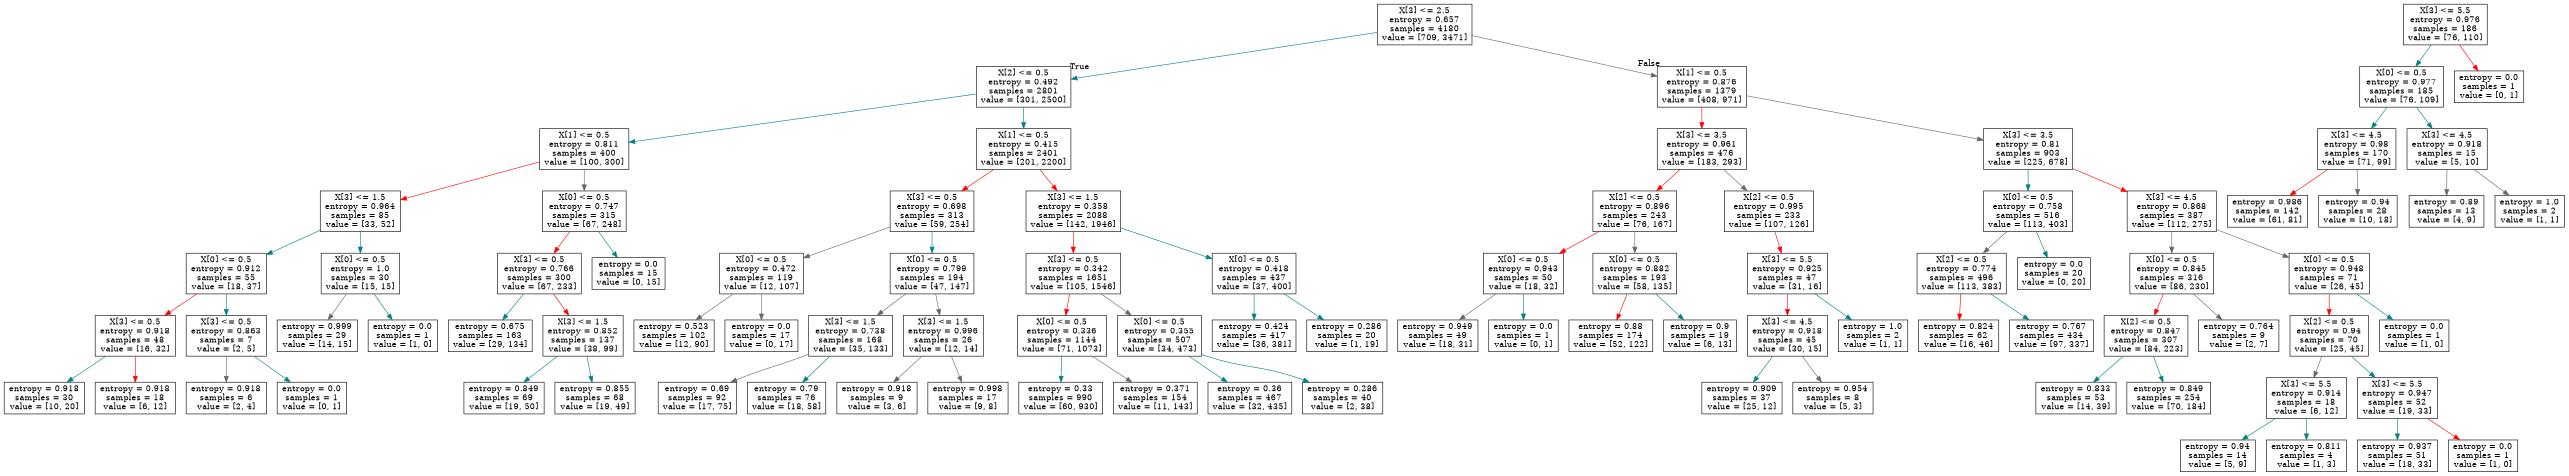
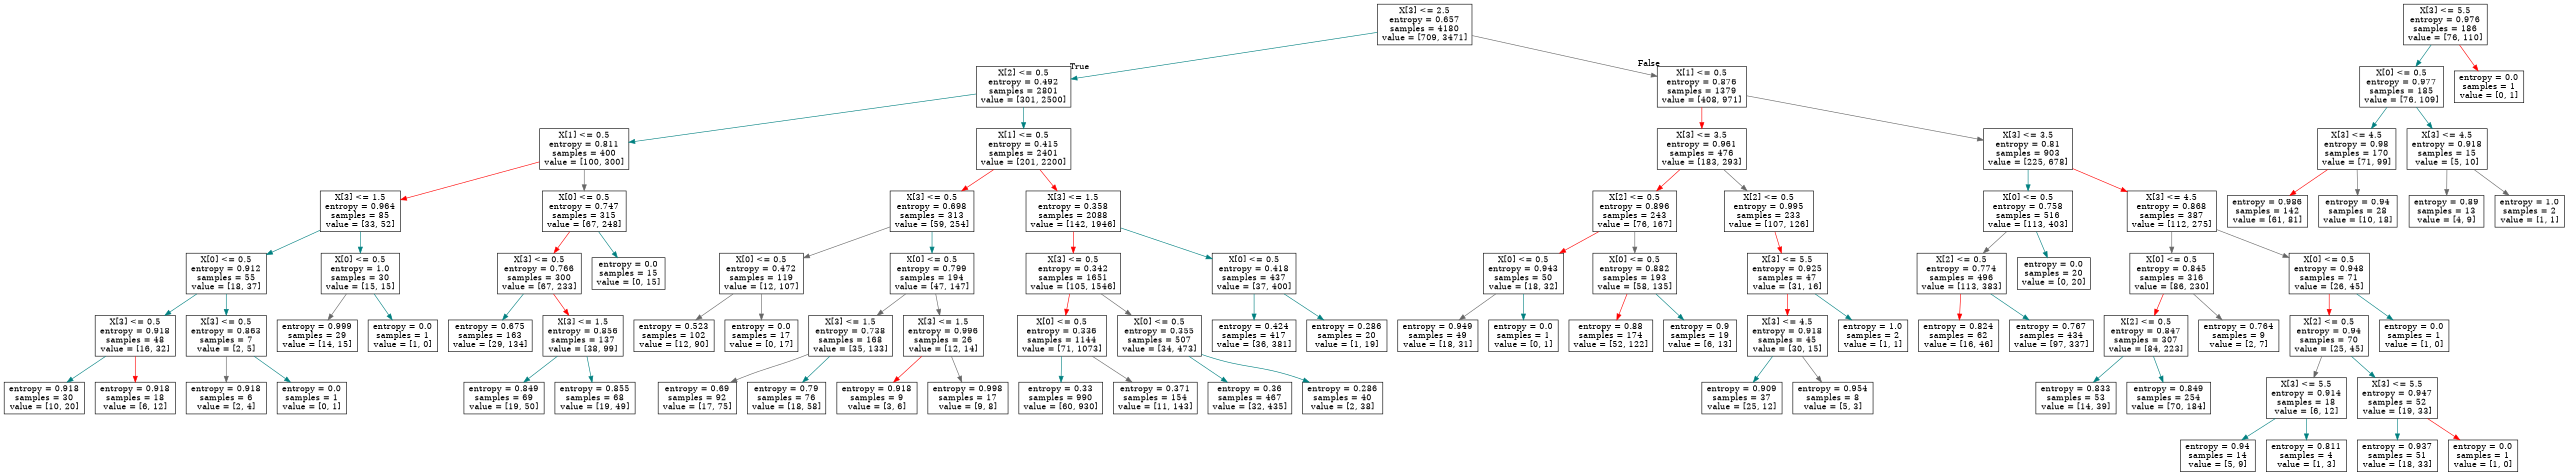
  digraph {
    node [shape=box]
    edge [color=teal]
    n1 [label="X[3] <= 2.5\nentropy = 0.657\nsamples = 4180\nvalue = [709, 3471]"]
    n2 [label="X[2] <= 0.5\nentropy = 0.492\nsamples = 2801\nvalue = [301, 2500]"]
    n3 [label="X[1] <= 0.5\nentropy = 0.876\nsamples = 1379\nvalue = [408, 971]"]
    n4 [label="X[1] <= 0.5\nentropy = 0.811\nsamples = 400\nvalue = [100, 300]"]
    n5 [label="X[1] <= 0.5\nentropy = 0.415\nsamples = 2401\nvalue = [201, 2200]"]
    n6 [label="X[3] <= 3.5\nentropy = 0.961\nsamples = 476\nvalue = [183, 293]"]
    n7 [label="X[3] <= 3.5\nentropy = 0.81\nsamples = 903\nvalue = [225, 678]"]
    n8 [label="X[3] <= 1.5\nentropy = 0.964\nsamples = 85\nvalue = [33, 52]"]
    n9 [label="X[0] <= 0.5\nentropy = 0.747\nsamples = 315\nvalue = [67, 248]"]
    n10 [label="X[3] <= 0.5\nentropy = 0.698\nsamples = 313\nvalue = [59, 254]"]
    n11 [label="X[3] <= 1.5\nentropy = 0.358\nsamples = 2088\nvalue = [142, 1946]"]
    n12 [label="X[0] <= 0.5\nentropy = 0.912\nsamples = 55\nvalue = [18, 37]"]
    n13 [label="X[0] <= 0.5\nentropy = 1.0\nsamples = 30\nvalue = [15, 15]"]
    n14 [label="X[3] <= 0.5\nentropy = 0.766\nsamples = 300\nvalue = [67, 233]"]
    n15 [label="entropy = 0.0\nsamples = 15\nvalue = [0, 15]"]
    n16 [label="X[3] <= 0.5\nentropy = 0.918\nsamples = 48\nvalue = [16, 32]"]
    n17 [label="X[3] <= 0.5\nentropy = 0.863\nsamples = 7\nvalue = [2, 5]"]
    n18 [label="entropy = 0.999\nsamples = 29\nvalue = [14, 15]"]
    n19 [label="entropy = 0.0\nsamples = 1\nvalue = [1, 0]"]
    n20 [label="entropy = 0.918\nsamples = 30\nvalue = [10, 20]"]
    n21 [label="entropy = 0.918\nsamples = 18\nvalue = [6, 12]"]
    n22 [label="entropy = 0.918\nsamples = 6\nvalue = [2, 4]"]
    n23 [label="entropy = 0.0\nsamples = 1\nvalue = [0, 1]"]
    n24 [label="entropy = 0.675\nsamples = 163\nvalue = [29, 134]"]
-   n25 [label="X[3] <= 1.5\nentropy = 0.852\nsamples = 137\nvalue = [38, 99]"]
+   n25 [label="X[3] <= 1.5\nentropy = 0.856\nsamples = 137\nvalue = [38, 99]"]
    n26 [label="entropy = 0.849\nsamples = 69\nvalue = [19, 50]"]
    n27 [label="entropy = 0.855\nsamples = 68\nvalue = [19, 49]"]
    n28 [label="X[0] <= 0.5\nentropy = 0.472\nsamples = 119\nvalue = [12, 107]"]
    n29 [label="X[0] <= 0.5\nentropy = 0.799\nsamples = 194\nvalue = [47, 147]"]
    n30 [label="X[3] <= 0.5\nentropy = 0.342\nsamples = 1651\nvalue = [105, 1546]"]
    n31 [label="X[0] <= 0.5\nentropy = 0.418\nsamples = 437\nvalue = [37, 400]"]
    n32 [label="entropy = 0.523\nsamples = 102\nvalue = [12, 90]"]
    n33 [label="entropy = 0.0\nsamples = 17\nvalue = [0, 17]"]
    n34 [label="X[3] <= 1.5\nentropy = 0.738\nsamples = 168\nvalue = [35, 133]"]
    n35 [label="X[3] <= 1.5\nentropy = 0.996\nsamples = 26\nvalue = [12, 14]"]
    n36 [label="entropy = 0.69\nsamples = 92\nvalue = [17, 75]"]
    n37 [label="entropy = 0.79\nsamples = 76\nvalue = [18, 58]"]
    n38 [label="entropy = 0.918\nsamples = 9\nvalue = [3, 6]"]
    n39 [label="entropy = 0.998\nsamples = 17\nvalue = [9, 8]"]
    n40 [label="X[0] <= 0.5\nentropy = 0.336\nsamples = 1144\nvalue = [71, 1073]"]
    n41 [label="X[0] <= 0.5\nentropy = 0.355\nsamples = 507\nvalue = [34, 473]"]
    n42 [label="entropy = 0.424\nsamples = 417\nvalue = [36, 381]"]
    n43 [label="entropy = 0.286\nsamples = 20\nvalue = [1, 19]"]
    n44 [label="entropy = 0.33\nsamples = 990\nvalue = [60, 930]"]
    n45 [label="entropy = 0.371\nsamples = 154\nvalue = [11, 143]"]
    n46 [label="entropy = 0.36\nsamples = 467\nvalue = [32, 435]"]
    n47 [label="entropy = 0.286\nsamples = 40\nvalue = [2, 38]"]
    n48 [label="X[2] <= 0.5\nentropy = 0.896\nsamples = 243\nvalue = [76, 167]"]
    n49 [label="X[2] <= 0.5\nentropy = 0.995\nsamples = 233\nvalue = [107, 126]"]
    n50 [label="X[0] <= 0.5\nentropy = 0.758\nsamples = 516\nvalue = [113, 403]"]
    n51 [label="X[3] <= 4.5\nentropy = 0.868\nsamples = 387\nvalue = [112, 275]"]
    n52 [label="X[0] <= 0.5\nentropy = 0.943\nsamples = 50\nvalue = [18, 32]"]
    n53 [label="X[0] <= 0.5\nentropy = 0.882\nsamples = 193\nvalue = [58, 135]"]
    n54 [label="X[3] <= 5.5\nentropy = 0.925\nsamples = 47\nvalue = [31, 16]"]
    n55 [label="entropy = 0.949\nsamples = 49\nvalue = [18, 31]"]
    n56 [label="entropy = 0.0\nsamples = 1\nvalue = [0, 1]"]
    n57 [label="entropy = 0.88\nsamples = 174\nvalue = [52, 122]"]
    n58 [label="entropy = 0.9\nsamples = 19\nvalue = [6, 13]"]
    n59 [label="X[3] <= 4.5\nentropy = 0.918\nsamples = 45\nvalue = [30, 15]"]
    n60 [label="entropy = 1.0\nsamples = 2\nvalue = [1, 1]"]
    n61 [label="X[3] <= 5.5\nentropy = 0.976\nsamples = 186\nvalue = [76, 110]"]
    n62 [label="X[0] <= 0.5\nentropy = 0.977\nsamples = 185\nvalue = [76, 109]"]
    n63 [label="entropy = 0.0\nsamples = 1\nvalue = [0, 1]"]
    n64 [label="entropy = 0.909\nsamples = 37\nvalue = [25, 12]"]
    n65 [label="entropy = 0.954\nsamples = 8\nvalue = [5, 3]"]
    n66 [label="X[3] <= 4.5\nentropy = 0.98\nsamples = 170\nvalue = [71, 99]"]
    n67 [label="X[3] <= 4.5\nentropy = 0.918\nsamples = 15\nvalue = [5, 10]"]
    n68 [label="entropy = 0.986\nsamples = 142\nvalue = [61, 81]"]
    n69 [label="entropy = 0.94\nsamples = 28\nvalue = [10, 18]"]
    n70 [label="entropy = 0.89\nsamples = 13\nvalue = [4, 9]"]
    n71 [label="entropy = 1.0\nsamples = 2\nvalue = [1, 1]"]
    n72 [label="X[2] <= 0.5\nentropy = 0.774\nsamples = 496\nvalue = [113, 383]"]
    n73 [label="entropy = 0.0\nsamples = 20\nvalue = [0, 20]"]
    n74 [label="X[0] <= 0.5\nentropy = 0.845\nsamples = 316\nvalue = [86, 230]"]
    n75 [label="X[0] <= 0.5\nentropy = 0.948\nsamples = 71\nvalue = [26, 45]"]
    n76 [label="entropy = 0.824\nsamples = 62\nvalue = [16, 46]"]
    n77 [label="entropy = 0.767\nsamples = 434\nvalue = [97, 337]"]
    n78 [label="X[2] <= 0.5\nentropy = 0.847\nsamples = 307\nvalue = [84, 223]"]
    n79 [label="entropy = 0.764\nsamples = 9\nvalue = [2, 7]"]
    n80 [label="X[2] <= 0.5\nentropy = 0.94\nsamples = 70\nvalue = [25, 45]"]
    n81 [label="entropy = 0.0\nsamples = 1\nvalue = [1, 0]"]
    n82 [label="entropy = 0.833\nsamples = 53\nvalue = [14, 39]"]
    n83 [label="entropy = 0.849\nsamples = 254\nvalue = [70, 184]"]
    n84 [label="X[3] <= 5.5\nentropy = 0.914\nsamples = 18\nvalue = [6, 12]"]
    n85 [label="X[3] <= 5.5\nentropy = 0.947\nsamples = 52\nvalue = [19, 33]"]
    n86 [label="entropy = 0.94\nsamples = 14\nvalue = [5, 9]"]
    n87 [label="entropy = 0.811\nsamples = 4\nvalue = [1, 3]"]
    n88 [label="entropy = 0.937\nsamples = 51\nvalue = [18, 33]"]
    n89 [label="entropy = 0.0\nsamples = 1\nvalue = [1, 0]"]
    n1 -> n2 [headlabel=True labelangle=45 labeldistance=2.5]
    n1 -> n3 [color=gray40 headlabel=False labelangle=-45 labeldistance=2.5]
    n2 -> n4
    n2 -> n5
    n3 -> n6 [color=red]
    n3 -> n7 [color=gray40]
    n4 -> n8 [color=red]
    n4 -> n9 [color=gray40]
    n5 -> n10 [color=red]
    n5 -> n11 [color=red]
    n6 -> n48 [color=red]
    n6 -> n49 [color=gray40]
    n7 -> n50
    n7 -> n51 [color=red]
    n8 -> n12
    n8 -> n13
    n9 -> n14 [color=red]
    n9 -> n15
    n10 -> n28 [color=gray40]
    n10 -> n29
    n11 -> n30 [color=red]
    n11 -> n31
-   n12 -> n16 [color=red]
+   n12 -> n16
    n12 -> n17
    n13 -> n18 [color=gray40]
    n13 -> n19
    n14 -> n24
    n14 -> n25 [color=red]
    n16 -> n20
    n16 -> n21 [color=red]
    n17 -> n22 [color=gray40]
    n17 -> n23
    n25 -> n26
    n25 -> n27
    n28 -> n32 [color=gray40]
    n28 -> n33 [color=gray40]
    n29 -> n34 [color=gray40]
    n29 -> n35 [color=gray40]
    n30 -> n40 [color=red]
    n30 -> n41 [color=gray40]
    n31 -> n42
    n31 -> n43
    n34 -> n36 [color=gray40]
    n34 -> n37
-   n35 -> n38 [color=gray40]
+   n35 -> n38 [color=red]
    n35 -> n39 [color=gray40]
    n40 -> n44
    n40 -> n45 [color=gray40]
    n41 -> n46
    n41 -> n47
    n48 -> n52 [color=red]
    n48 -> n53 [color=gray40]
    n49 -> n54 [color=red]
    n50 -> n72 [color=gray40]
    n50 -> n73
    n51 -> n74 [color=gray40]
    n51 -> n75 [color=gray40]
    n52 -> n55 [color=gray40]
    n52 -> n56
    n53 -> n57 [color=red]
    n53 -> n58
    n54 -> n59 [color=red]
    n54 -> n60
    n59 -> n64
    n59 -> n65 [color=gray40]
    n61 -> n62
    n61 -> n63 [color=red]
    n62 -> n66
    n62 -> n67
    n66 -> n68 [color=red]
    n66 -> n69 [color=gray40]
    n67 -> n70 [color=gray40]
    n67 -> n71 [color=gray40]
    n72 -> n76 [color=red]
    n72 -> n77
    n74 -> n78 [color=red]
    n74 -> n79 [color=gray40]
    n75 -> n80 [color=red]
    n75 -> n81
    n78 -> n82
    n78 -> n83
    n80 -> n84 [color=gray40]
    n80 -> n85
    n84 -> n86
    n84 -> n87
    n85 -> n88
    n85 -> n89 [color=red]
  }
